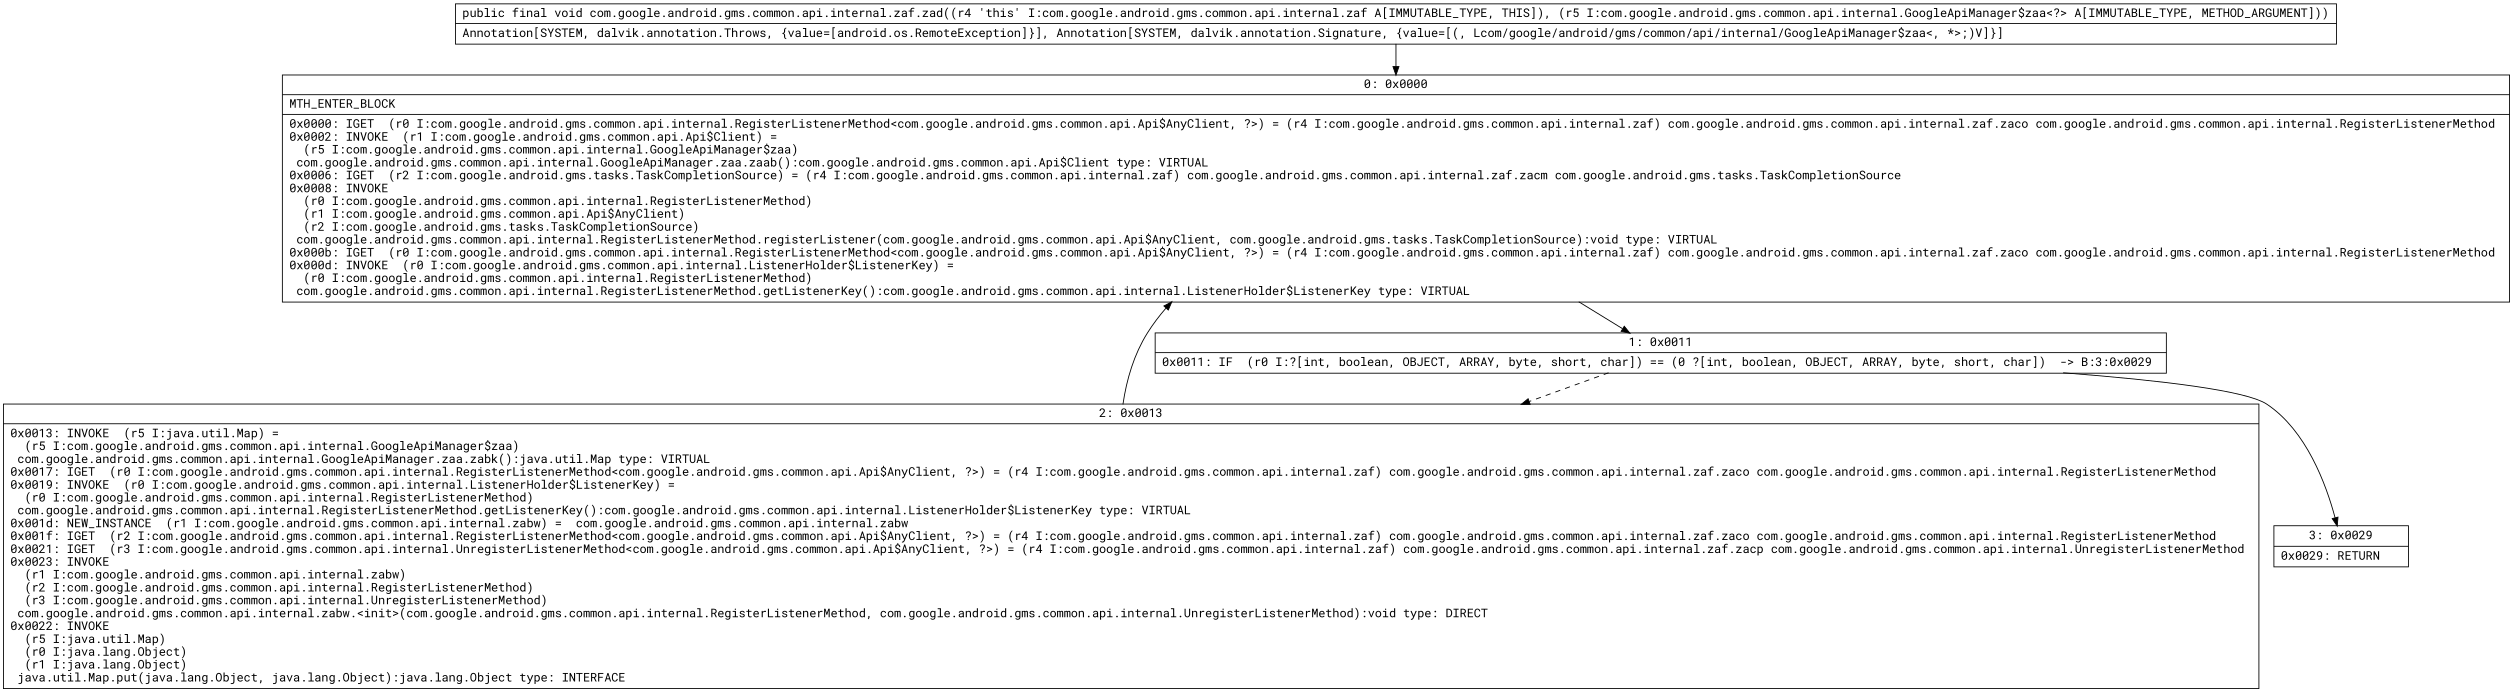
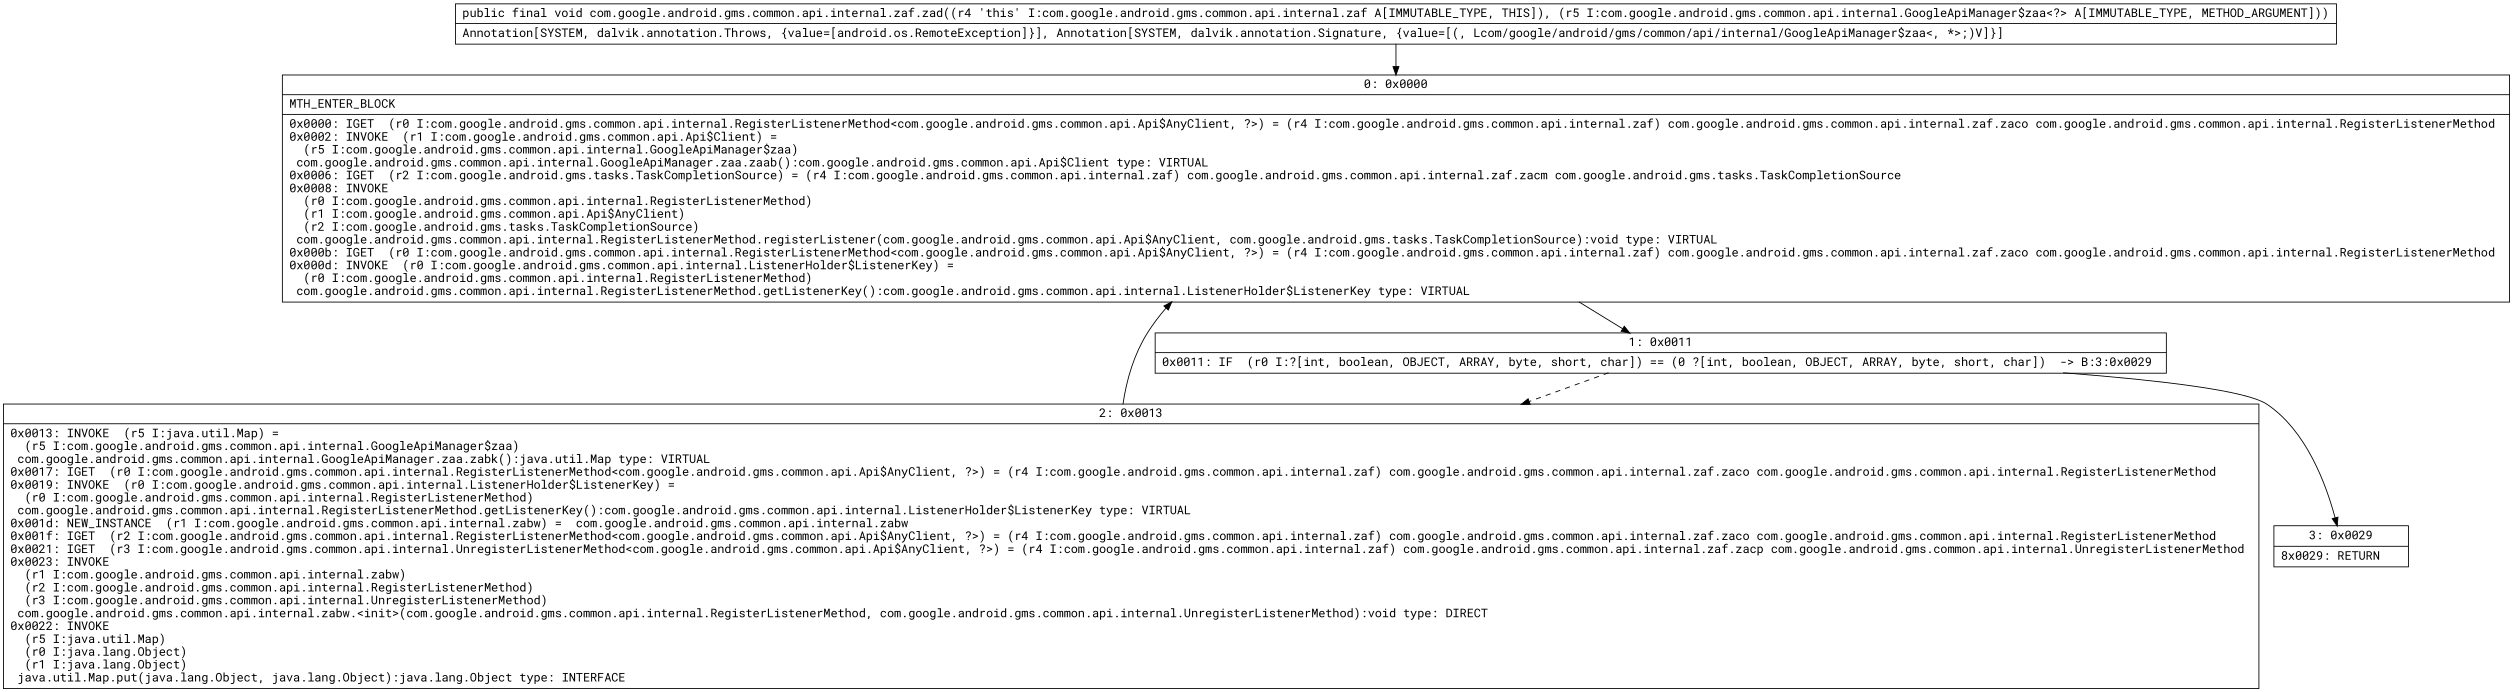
  digraph {
    fontname="Roboto Mono"
    node [fontname="Roboto Mono" shape=record]
    edge [fontname="Roboto Mono"]
    n1 [label="{0\:\ 0x0000|MTH_ENTER_BLOCK\l|0x0000: IGET  (r0 I:com.google.android.gms.common.api.internal.RegisterListenerMethod\<com.google.android.gms.common.api.Api$AnyClient, ?\>) = (r4 I:com.google.android.gms.common.api.internal.zaf) com.google.android.gms.common.api.internal.zaf.zaco com.google.android.gms.common.api.internal.RegisterListenerMethod \l0x0002: INVOKE  (r1 I:com.google.android.gms.common.api.Api$Client) = \l  (r5 I:com.google.android.gms.common.api.internal.GoogleApiManager$zaa)\l com.google.android.gms.common.api.internal.GoogleApiManager.zaa.zaab():com.google.android.gms.common.api.Api$Client type: VIRTUAL \l0x0006: IGET  (r2 I:com.google.android.gms.tasks.TaskCompletionSource) = (r4 I:com.google.android.gms.common.api.internal.zaf) com.google.android.gms.common.api.internal.zaf.zacm com.google.android.gms.tasks.TaskCompletionSource \l0x0008: INVOKE  \l  (r0 I:com.google.android.gms.common.api.internal.RegisterListenerMethod)\l  (r1 I:com.google.android.gms.common.api.Api$AnyClient)\l  (r2 I:com.google.android.gms.tasks.TaskCompletionSource)\l com.google.android.gms.common.api.internal.RegisterListenerMethod.registerListener(com.google.android.gms.common.api.Api$AnyClient, com.google.android.gms.tasks.TaskCompletionSource):void type: VIRTUAL \l0x000b: IGET  (r0 I:com.google.android.gms.common.api.internal.RegisterListenerMethod\<com.google.android.gms.common.api.Api$AnyClient, ?\>) = (r4 I:com.google.android.gms.common.api.internal.zaf) com.google.android.gms.common.api.internal.zaf.zaco com.google.android.gms.common.api.internal.RegisterListenerMethod \l0x000d: INVOKE  (r0 I:com.google.android.gms.common.api.internal.ListenerHolder$ListenerKey) = \l  (r0 I:com.google.android.gms.common.api.internal.RegisterListenerMethod)\l com.google.android.gms.common.api.internal.RegisterListenerMethod.getListenerKey():com.google.android.gms.common.api.internal.ListenerHolder$ListenerKey type: VIRTUAL \l}"]
    n2 [label="{1\:\ 0x0011|0x0011: IF  (r0 I:?[int, boolean, OBJECT, ARRAY, byte, short, char]) == (0 ?[int, boolean, OBJECT, ARRAY, byte, short, char])  \-\> B:3:0x0029 \l}"]
    n3 [label="{2\:\ 0x0013|0x0013: INVOKE  (r5 I:java.util.Map) = \l  (r5 I:com.google.android.gms.common.api.internal.GoogleApiManager$zaa)\l com.google.android.gms.common.api.internal.GoogleApiManager.zaa.zabk():java.util.Map type: VIRTUAL \l0x0017: IGET  (r0 I:com.google.android.gms.common.api.internal.RegisterListenerMethod\<com.google.android.gms.common.api.Api$AnyClient, ?\>) = (r4 I:com.google.android.gms.common.api.internal.zaf) com.google.android.gms.common.api.internal.zaf.zaco com.google.android.gms.common.api.internal.RegisterListenerMethod \l0x0019: INVOKE  (r0 I:com.google.android.gms.common.api.internal.ListenerHolder$ListenerKey) = \l  (r0 I:com.google.android.gms.common.api.internal.RegisterListenerMethod)\l com.google.android.gms.common.api.internal.RegisterListenerMethod.getListenerKey():com.google.android.gms.common.api.internal.ListenerHolder$ListenerKey type: VIRTUAL \l0x001d: NEW_INSTANCE  (r1 I:com.google.android.gms.common.api.internal.zabw) =  com.google.android.gms.common.api.internal.zabw \l0x001f: IGET  (r2 I:com.google.android.gms.common.api.internal.RegisterListenerMethod\<com.google.android.gms.common.api.Api$AnyClient, ?\>) = (r4 I:com.google.android.gms.common.api.internal.zaf) com.google.android.gms.common.api.internal.zaf.zaco com.google.android.gms.common.api.internal.RegisterListenerMethod \l0x0021: IGET  (r3 I:com.google.android.gms.common.api.internal.UnregisterListenerMethod\<com.google.android.gms.common.api.Api$AnyClient, ?\>) = (r4 I:com.google.android.gms.common.api.internal.zaf) com.google.android.gms.common.api.internal.zaf.zacp com.google.android.gms.common.api.internal.UnregisterListenerMethod \l0x0023: INVOKE  \l  (r1 I:com.google.android.gms.common.api.internal.zabw)\l  (r2 I:com.google.android.gms.common.api.internal.RegisterListenerMethod)\l  (r3 I:com.google.android.gms.common.api.internal.UnregisterListenerMethod)\l com.google.android.gms.common.api.internal.zabw.\<init\>(com.google.android.gms.common.api.internal.RegisterListenerMethod, com.google.android.gms.common.api.internal.UnregisterListenerMethod):void type: DIRECT \l0x0022: INVOKE  \l  (r5 I:java.util.Map)\l  (r0 I:java.lang.Object)\l  (r1 I:java.lang.Object)\l java.util.Map.put(java.lang.Object, java.lang.Object):java.lang.Object type: INTERFACE \l}"]
-   n4 [label="{3\:\ 0x0029|0x0029: RETURN   \l}"]
+   n4 [label="{3\:\ 0x0029|8x0029: RETURN   \l}"]
    n5 [label="{public final void com.google.android.gms.common.api.internal.zaf.zad((r4 'this' I:com.google.android.gms.common.api.internal.zaf A[IMMUTABLE_TYPE, THIS]), (r5 I:com.google.android.gms.common.api.internal.GoogleApiManager$zaa\<?\> A[IMMUTABLE_TYPE, METHOD_ARGUMENT]))  | Annotation[SYSTEM, dalvik.annotation.Throws, \{value=[android.os.RemoteException]\}], Annotation[SYSTEM, dalvik.annotation.Signature, \{value=[(, Lcom\/google\/android\/gms\/common\/api\/internal\/GoogleApiManager$zaa\<, *\>;)V]\}]\l}"]
    n1 -> n2
    n2 -> n3 [style=dashed]
    n2 -> n4
    n3 -> n1
    n5 -> n1
  }
